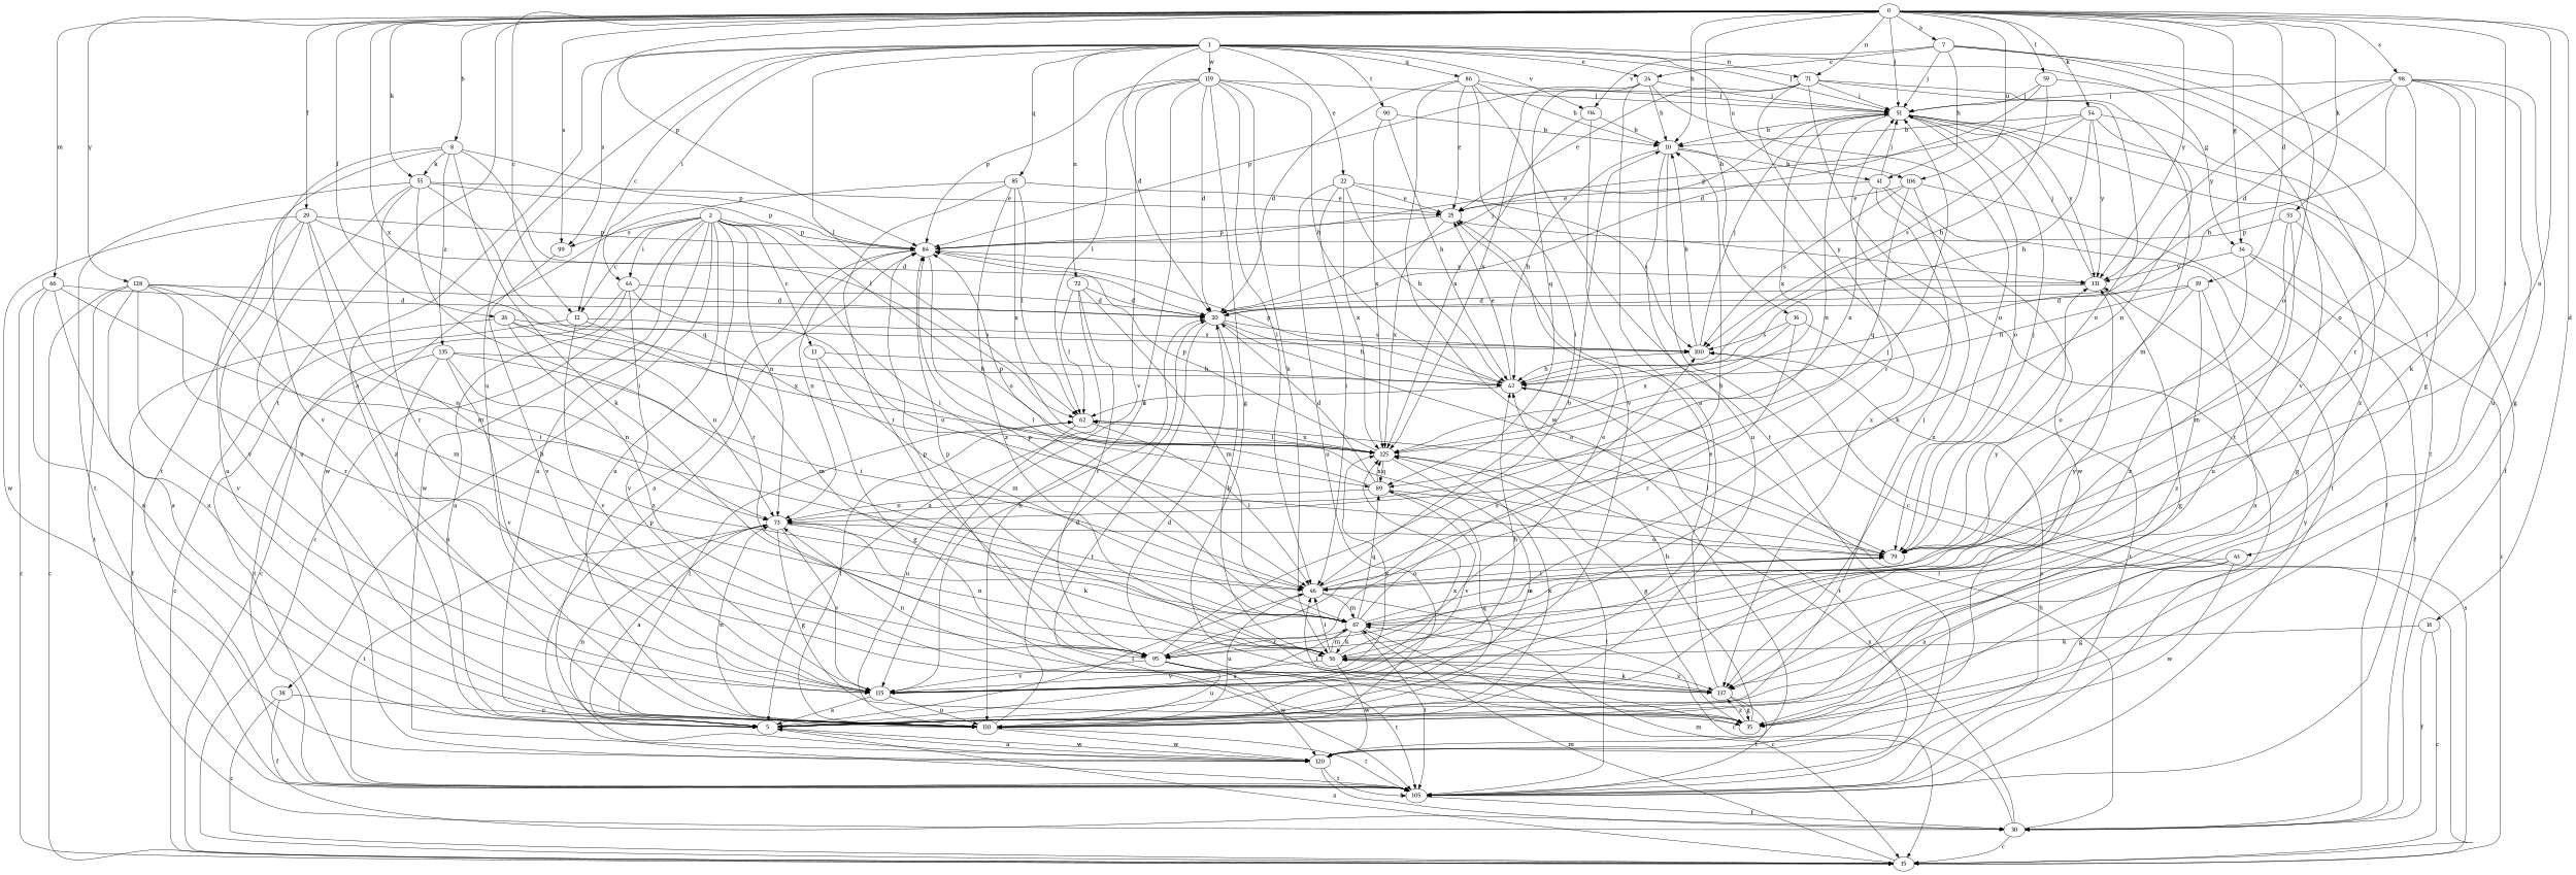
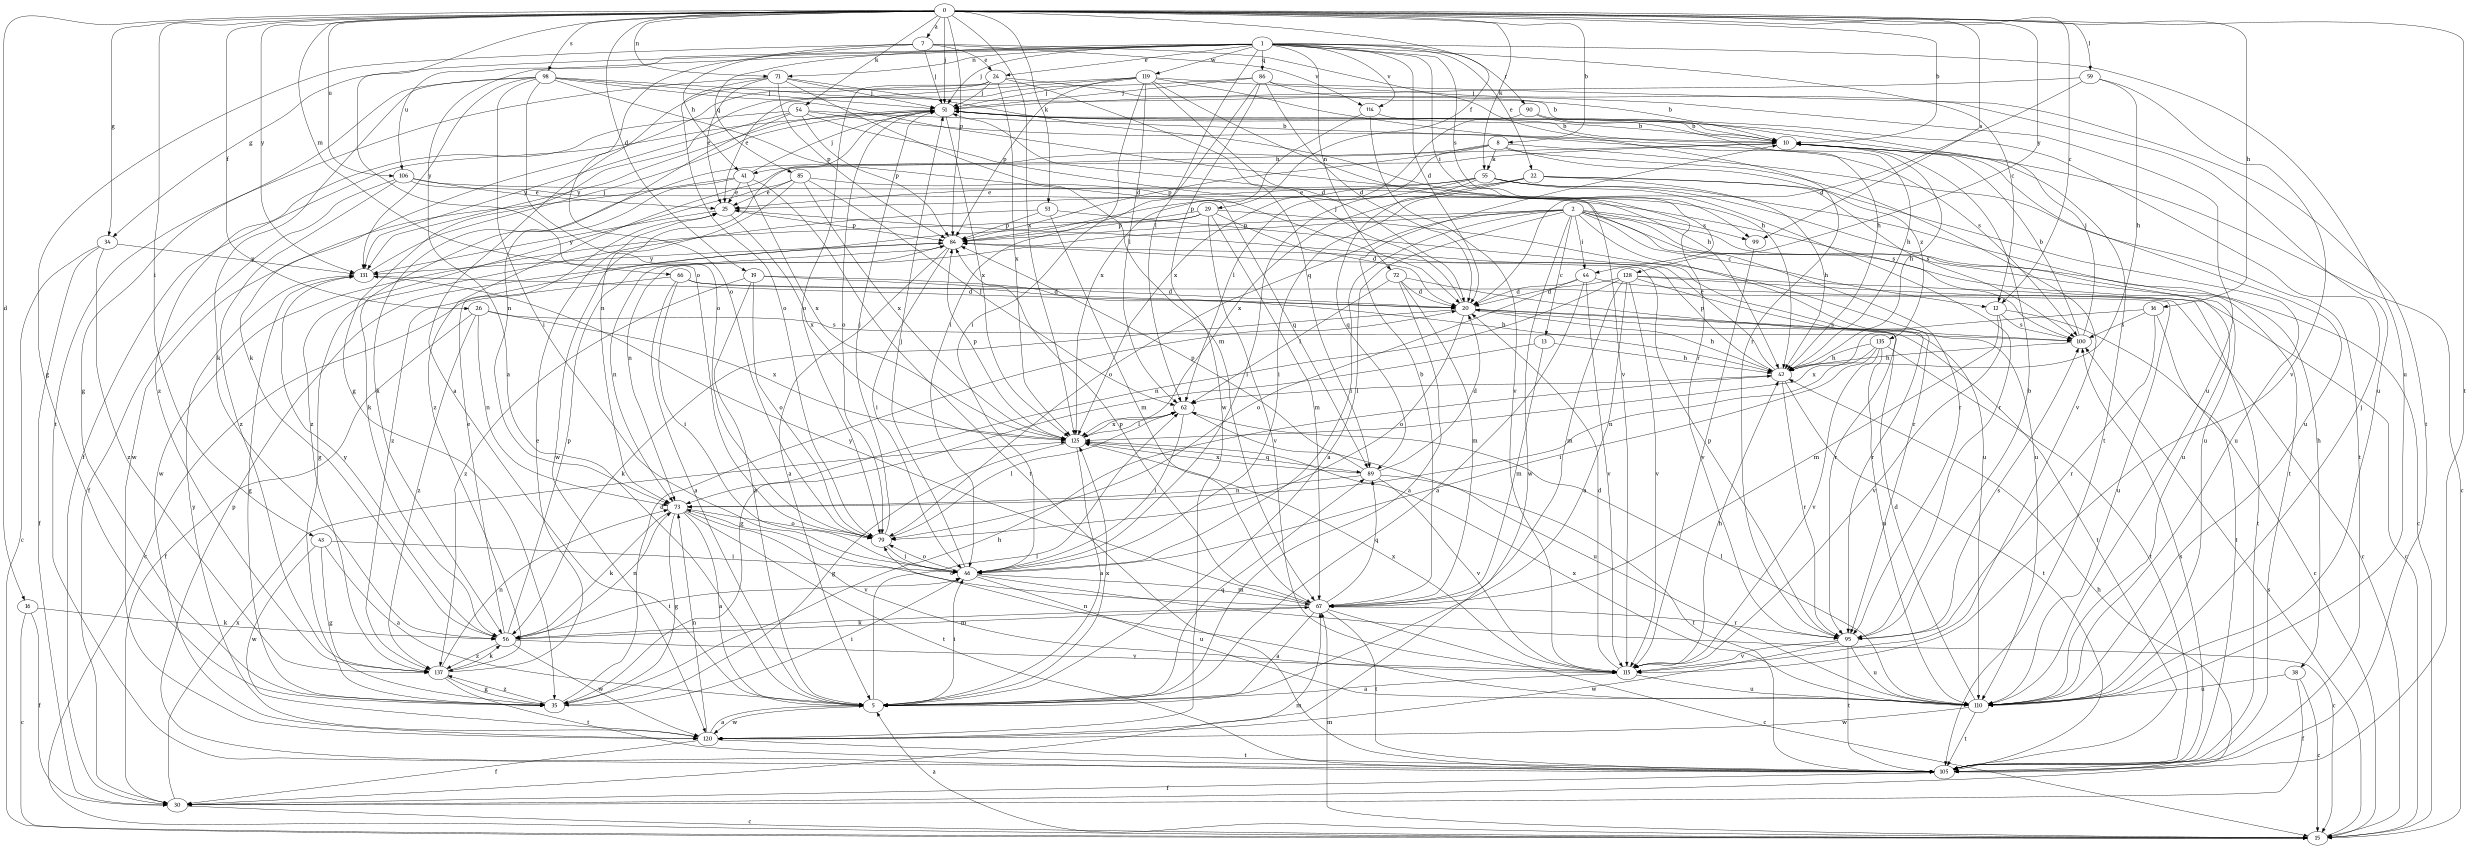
  strict digraph {
    fontname=Merriweather
    node [fontname=Merriweather]
    edge [fontname=Merriweather]
    n1 [label=7]
    0
    8
    10
    12
    16
    19
    26
    29
    34
    36
    43
    51
    53
    54
    55
    59
    66
    71
    79
    84
    98
    99
    105
    106
    125
    128
    131
    24
    114
    95
    35
    41
    62
    56
    115
    135
    110
    15
    42
    137
    67
    100
    30
    5
    20
    73
    120
    46
    89
    25
    1
    22
    44
    72
    85
    86
    90
    119
    2
    13
    38
    n1 -> 51 [label=j]
    n1 -> 79 [label=o]
    n1 -> 24 [label=e]
    n1 -> 114 [label=v]
    n1 -> 95 [label=r]
    n1 -> 35 [label=g]
    n1 -> 41 [label=h]
    0 -> n1 [label=a]
    0 -> 8 [label=b]
    0 -> 10 [label=b]
    0 -> 12 [label=c]
    0 -> 16 [label=d]
    0 -> 19 [label=d]
    0 -> 26 [label=f]
    0 -> 29 [label=f]
    0 -> 34 [label=g]
    0 -> 36 [label=h]
    0 -> 43 [label=i]
    0 -> 51 [label=j]
    0 -> 53 [label=k]
    0 -> 54 [label=k]
    0 -> 55 [label=k]
    0 -> 59 [label=l]
    0 -> 66 [label=m]
    0 -> 71 [label=n]
    0 -> 79 [label=o]
    0 -> 84 [label=p]
    0 -> 98 [label=s]
    0 -> 99 [label=s]
    0 -> 105 [label=t]
    0 -> 106 [label=u]
    0 -> 125 [label=x]
    0 -> 128 [label=y]
    0 -> 131 [label=y]
    8 -> 55 [label=k]
    8 -> 84 [label=p]
    8 -> 105 [label=t]
    8 -> 62 [label=l]
    8 -> 56 [label=k]
    8 -> 115 [label=v]
    8 -> 135 [label=z]
    10 -> 41 [label=h]
    10 -> 110 [label=u]
    10 -> 15 [label=c]
    10 -> 42 [label=h]
    10 -> 137 [label=z]
    12 -> 115 [label=v]
    12 -> 15 [label=c]
    12 -> 67 [label=m]
    12 -> 100 [label=s]
    16 -> 56 [label=k]
    16 -> 15 [label=c]
    16 -> 30 [label=f]
    19 -> 79 [label=o]
    19 -> 42 [label=h]
    19 -> 137 [label=z]
    19 -> 5 [label=a]
    19 -> 20 [label=d]
    26 -> 125 [label=x]
    26 -> 137 [label=z]
    26 -> 100 [label=s]
    26 -> 30 [label=f]
    26 -> 73 [label=n]
    29 -> 84 [label=p]
    29 -> 115 [label=v]
    29 -> 110 [label=u]
    29 -> 137 [label=z]
    29 -> 67 [label=m]
    29 -> 20 [label=d]
    29 -> 120 [label=w]
    34 -> 131 [label=y]
    34 -> 15 [label=c]
    34 -> 137 [label=z]
    34 -> 30 [label=f]
    36 -> 105 [label=t]
    36 -> 125 [label=x]
    36 -> 95 [label=r]
    36 -> 100 [label=s]
    43 -> 35 [label=g]
    43 -> 5 [label=a]
    43 -> 120 [label=w]
    43 -> 46 [label=i]
    51 -> 10 [label=b]
    51 -> 79 [label=o]
    51 -> 105 [label=t]
    51 -> 125 [label=x]
    51 -> 131 [label=y]
    51 -> 30 [label=f]
    51 -> 73 [label=n]
    53 -> 84 [label=p]
    53 -> 35 [label=g]
    53 -> 110 [label=u]
    53 -> 67 [label=m]
    54 -> 10 [label=b]
    54 -> 84 [label=p]
    54 -> 131 [label=y]
    54 -> 42 [label=h]
    54 -> 137 [label=z]
    54 -> 100 [label=s]
    54 -> 73 [label=n]
    55 -> 84 [label=p]
    55 -> 105 [label=t]
    55 -> 95 [label=r]
    55 -> 110 [label=u]
    55 -> 46 [label=i]
    55 -> 89 [label=q]
    55 -> 25 [label=e]
    59 -> 51 [label=j]
    59 -> 115 [label=v]
    59 -> 42 [label=h]
    59 -> 20 [label=d]
    66 -> 110 [label=u]
    66 -> 15 [label=c]
    66 -> 5 [label=a]
    66 -> 20 [label=d]
    66 -> 46 [label=i]
    71 -> 51 [label=j]
    71 -> 79 [label=o]
    71 -> 84 [label=p]
    71 -> 105 [label=t]
    71 -> 95 [label=r]
    71 -> 67 [label=m]
    71 -> 25 [label=e]
    79 -> 51 [label=j]
    79 -> 62 [label=l]
    79 -> 46 [label=i]
    84 -> 131 [label=y]
    84 -> 5 [label=a]
    84 -> 73 [label=n]
    84 -> 46 [label=i]
    98 -> 51 [label=j]
    98 -> 79 [label=o]
    98 -> 131 [label=y]
    98 -> 35 [label=g]
    98 -> 56 [label=k]
    98 -> 110 [label=u]
    98 -> 42 [label=h]
    98 -> 20 [label=d]
    98 -> 46 [label=i]
    99 -> 115 [label=v]
    105 -> 84 [label=p]
    105 -> 100 [label=s]
    105 -> 30 [label=f]
    106 -> 137 [label=z]
    106 -> 100 [label=s]
    106 -> 30 [label=f]
    106 -> 89 [label=q]
    106 -> 25 [label=e]
    125 -> 84 [label=p]
    125 -> 35 [label=g]
    125 -> 62 [label=l]
    125 -> 5 [label=a]
    125 -> 89 [label=q]
    128 -> 105 [label=t]
    128 -> 95 [label=r]
    128 -> 115 [label=v]
    128 -> 15 [label=c]
    128 -> 67 [label=m]
    128 -> 5 [label=a]
    128 -> 20 [label=d]
    128 -> 73 [label=n]
    131 -> 51 [label=j]
    131 -> 35 [label=g]
    131 -> 20 [label=d]
    24 -> 10 [label=b]
    24 -> 51 [label=j]
    24 -> 79 [label=o]
    24 -> 125 [label=x]
    24 -> 5 [label=a]
    24 -> 89 [label=q]
    114 -> 10 [label=b]
    114 -> 125 [label=x]
    114 -> 115 [label=v]
    95 -> 10 [label=b]
    95 -> 84 [label=p]
    95 -> 105 [label=t]
    95 -> 115 [label=v]
    95 -> 110 [label=u]
    95 -> 100 [label=s]
    95 -> 120 [label=w]
    35 -> 42 [label=h]
    35 -> 137 [label=z]
    35 -> 20 [label=d]
    35 -> 46 [label=i]
    41 -> 51 [label=j]
    41 -> 105 [label=t]
    41 -> 125 [label=x]
    41 -> 56 [label=k]
    41 -> 120 [label=w]
    41 -> 25 [label=e]
    62 -> 125 [label=x]
    62 -> 110 [label=u]
    62 -> 46 [label=i]
    56 -> 84 [label=p]
    56 -> 131 [label=y]
    56 -> 115 [label=v]
    56 -> 137 [label=z]
    56 -> 67 [label=m]
    56 -> 73 [label=n]
    56 -> 120 [label=w]
    56 -> 46 [label=i]
    56 -> 25 [label=e]
    115 -> 125 [label=x]
    115 -> 110 [label=u]
    115 -> 42 [label=h]
    115 -> 5 [label=a]
-   115 -> 20 [label=h]
+   115 -> 20 [label=d]
    135 -> 105 [label=t]
    135 -> 115 [label=v]
    135 -> 110 [label=u]
    135 -> 42 [label=h]
    135 -> 73 [label=n]
    135 -> 46 [label=i]
    110 -> 51 [label=j]
    110 -> 105 [label=t]
    110 -> 125 [label=x]
    110 -> 62 [label=l]
    110 -> 20 [label=d]
    110 -> 73 [label=n]
    110 -> 120 [label=w]
    15 -> 67 [label=m]
    15 -> 100 [label=s]
    15 -> 5 [label=a]
    42 -> 84 [label=p]
    42 -> 105 [label=t]
+   42 -> 95 [label=r]
    42 -> 62 [label=l]
    42 -> 25 [label=e]
    137 -> 105 [label=t]
    137 -> 35 [label=g]
    137 -> 56 [label=k]
    137 -> 73 [label=n]
    137 -> 25 [label=e]
    67 -> 10 [label=b]
    67 -> 79 [label=o]
    67 -> 84 [label=p]
    67 -> 105 [label=t]
    67 -> 131 [label=y]
    67 -> 95 [label=r]
    67 -> 56 [label=k]
    67 -> 15 [label=c]
    67 -> 5 [label=a]
    67 -> 89 [label=q]
    100 -> 10 [label=b]
    100 -> 51 [label=j]
    100 -> 42 [label=h]
    30 -> 125 [label=x]
    30 -> 15 [label=c]
    30 -> 42 [label=h]
    30 -> 67 [label=m]
    5 -> 125 [label=x]
    5 -> 62 [label=l]
    5 -> 120 [label=w]
    5 -> 46 [label=i]
    5 -> 89 [label=q]
    20 -> 51 [label=j]
    20 -> 79 [label=o]
    20 -> 105 [label=t]
    20 -> 56 [label=k]
    20 -> 42 [label=h]
    20 -> 100 [label=s]
    73 -> 79 [label=o]
    73 -> 105 [label=t]
    73 -> 35 [label=g]
    73 -> 56 [label=k]
    73 -> 115 [label=v]
    73 -> 5 [label=a]
    120 -> 105 [label=t]
    120 -> 131 [label=y]
    120 -> 30 [label=f]
    120 -> 5 [label=a]
    120 -> 73 [label=n]
    46 -> 51 [label=j]
    46 -> 79 [label=o]
    46 -> 110 [label=u]
    46 -> 15 [label=c]
    46 -> 67 [label=m]
    89 -> 84 [label=p]
    89 -> 105 [label=t]
    89 -> 125 [label=x]
    89 -> 115 [label=v]
    89 -> 20 [label=d]
    89 -> 73 [label=n]
    25 -> 84 [label=p]
    25 -> 125 [label=x]
    25 -> 131 [label=y]
    1 -> 12 [label=c]
    1 -> 34 [label=g]
    1 -> 51 [label=j]
    1 -> 71 [label=n]
    1 -> 99 [label=s]
    1 -> 106 [label=u]
    1 -> 24 [label=e]
    1 -> 114 [label=v]
    1 -> 62 [label=l]
    1 -> 110 [label=u]
    1 -> 5 [label=a]
    1 -> 20 [label=d]
    1 -> 22 [label=e]
    1 -> 44 [label=i]
    1 -> 72 [label=n]
    1 -> 85 [label=q]
    1 -> 86 [label=q]
    1 -> 90 [label=r]
    1 -> 119 [label=w]
    22 -> 125 [label=x]
    22 -> 110 [label=u]
    22 -> 42 [label=h]
    22 -> 100 [label=s]
    22 -> 46 [label=i]
    22 -> 25 [label=e]
    44 -> 79 [label=o]
    44 -> 115 [label=v]
    44 -> 15 [label=c]
    44 -> 5 [label=a]
    44 -> 20 [label=d]
    72 -> 95 [label=r]
    72 -> 62 [label=l]
    72 -> 67 [label=m]
    72 -> 5 [label=a]
    72 -> 20 [label=d]
    85 -> 125 [label=x]
    85 -> 95 [label=r]
    85 -> 62 [label=l]
    85 -> 137 [label=z]
    85 -> 120 [label=w]
    85 -> 25 [label=e]
    86 -> 10 [label=b]
    86 -> 51 [label=j]
    86 -> 105 [label=t]
    86 -> 20 [label=d]
    86 -> 120 [label=w]
    86 -> 46 [label=i]
    86 -> 25 [label=e]
    90 -> 10 [label=b]
    90 -> 125 [label=x]
    90 -> 42 [label=h]
    119 -> 51 [label=j]
    119 -> 84 [label=p]
    119 -> 35 [label=g]
    119 -> 62 [label=l]
    119 -> 56 [label=k]
    119 -> 115 [label=v]
    119 -> 110 [label=u]
    119 -> 42 [label=h]
    119 -> 20 [label=d]
    119 -> 46 [label=i]
    2 -> 12 [label=c]
    2 -> 79 [label=o]
    2 -> 84 [label=p]
    2 -> 99 [label=s]
    2 -> 95 [label=r]
    2 -> 110 [label=u]
    2 -> 15 [label=c]
    2 -> 5 [label=a]
    2 -> 73 [label=n]
    2 -> 120 [label=w]
    2 -> 46 [label=i]
    2 -> 44 [label=i]
    2 -> 13 [label=c]
    2 -> 38 [label=h]
    13 -> 35 [label=g]
    13 -> 42 [label=h]
    13 -> 67 [label=m]
    38 -> 110 [label=u]
    38 -> 15 [label=c]
    38 -> 30 [label=f]
  }
